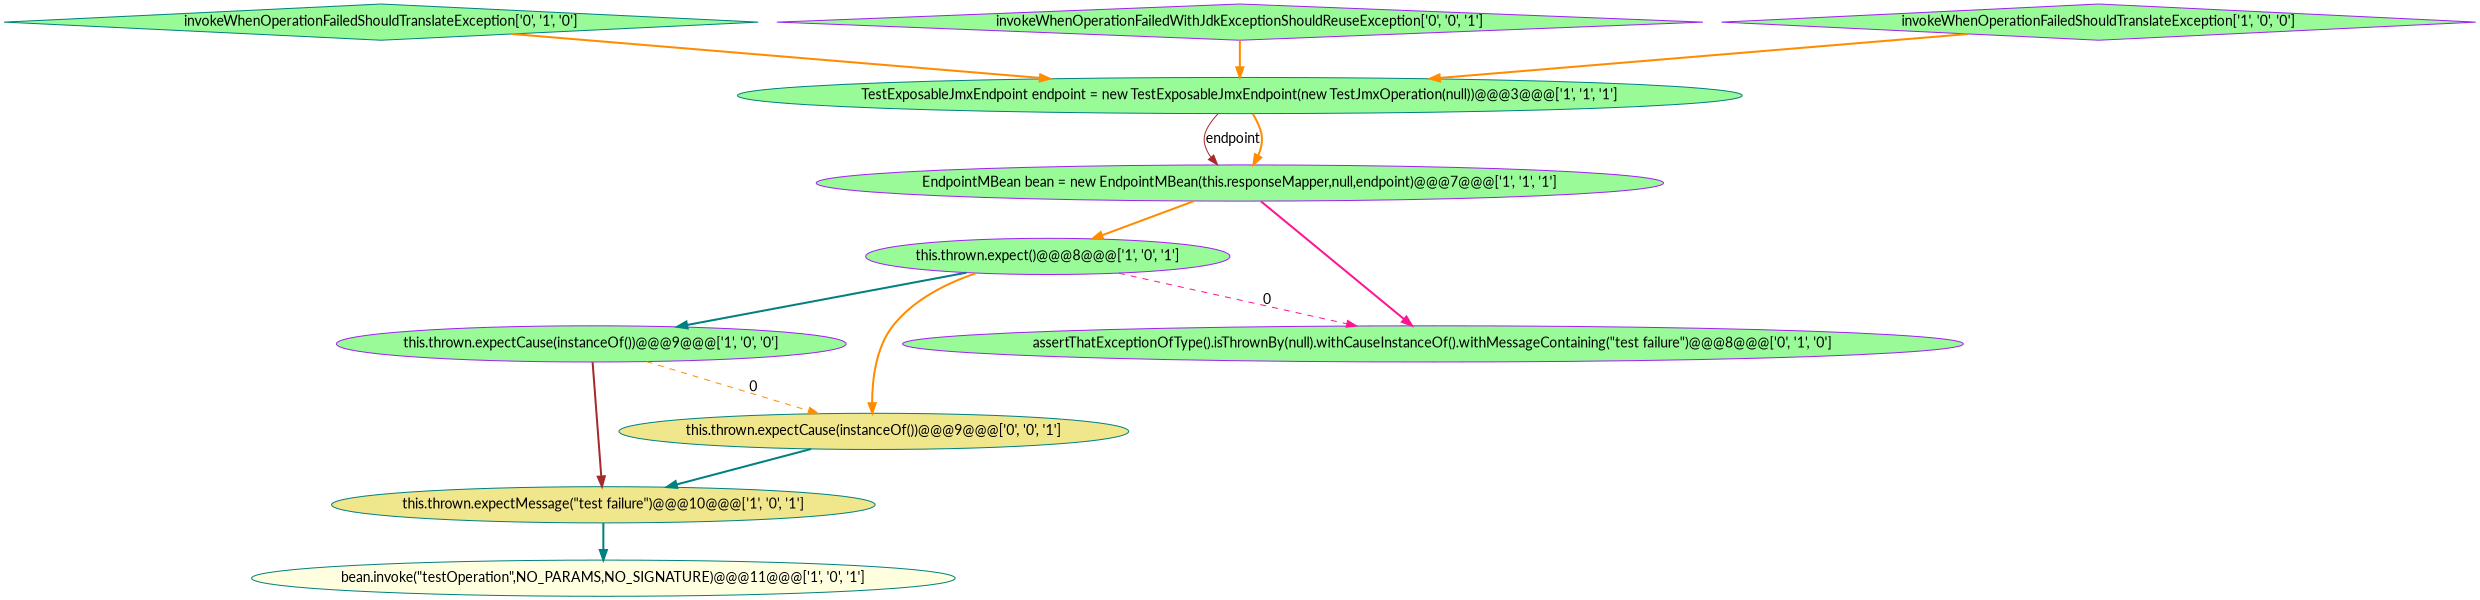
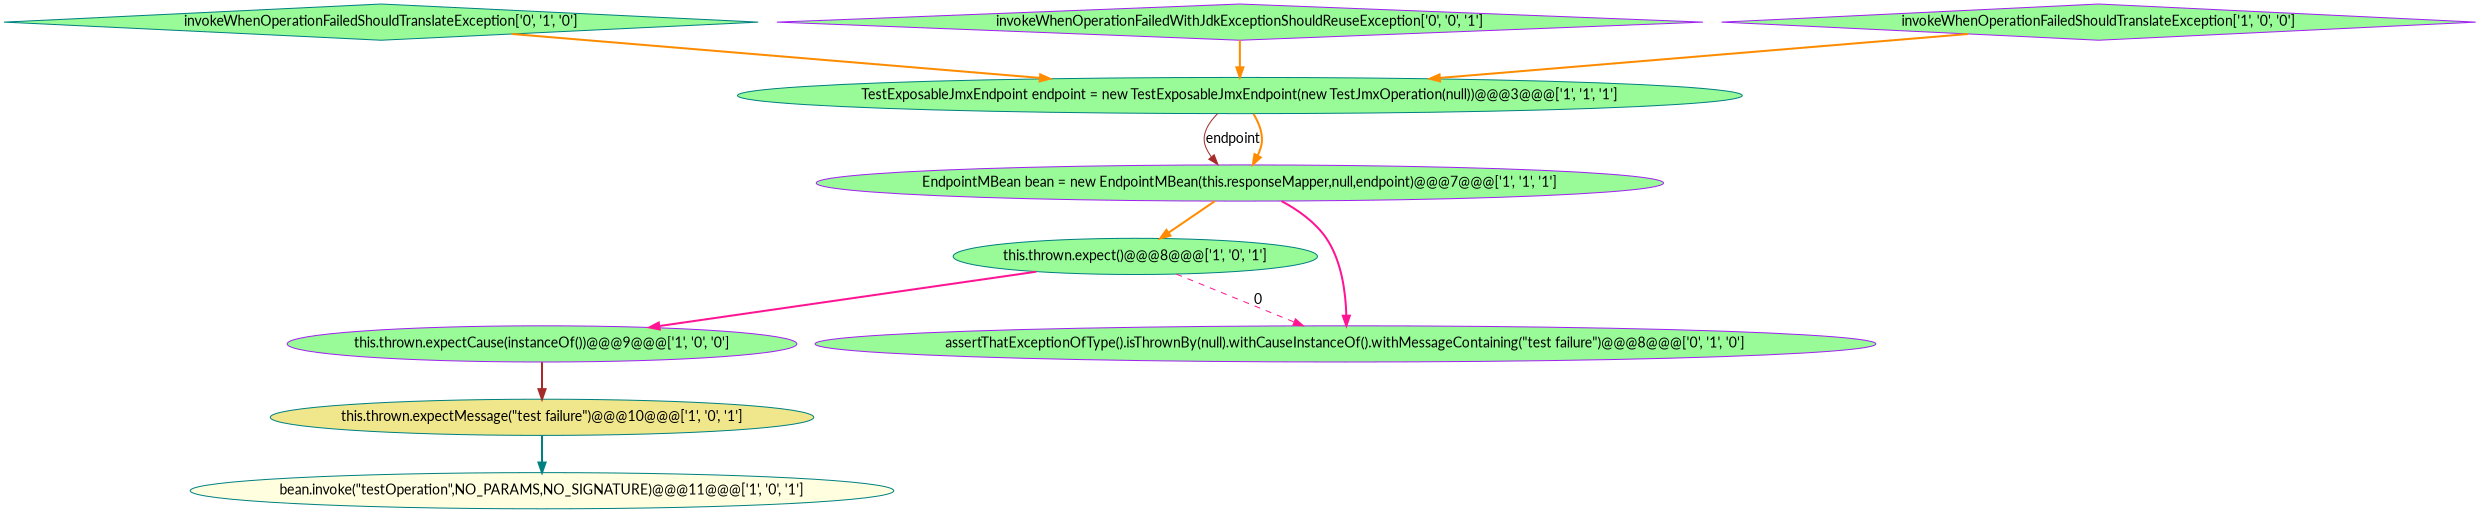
  digraph {
    fontname=Lato
    node [color=purple fillcolor=palegreen fontname=Lato shape=ellipse style=filled]
    edge [color=darkorange fontname=Lato style=bold]
    n1 [color=teal fillcolor=khaki label="this.thrown.expectMessage(\"test failure\")@@@10@@@['1', '0', '1']"]
    n2 [color=teal fillcolor=lightyellow label="bean.invoke(\"testOperation\",NO_PARAMS,NO_SIGNATURE)@@@11@@@['1', '0', '1']"]
    n3 [color=teal label="TestExposableJmxEndpoint endpoint = new TestExposableJmxEndpoint(new TestJmxOperation(null))@@@3@@@['1', '1', '1']"]
    n4 [label="EndpointMBean bean = new EndpointMBean(this.responseMapper,null,endpoint)@@@7@@@['1', '1', '1']"]
-   n5 [label="this.thrown.expect()@@@8@@@['1', '0', '1']"]
+   n5 [color=teal label="this.thrown.expect()@@@8@@@['1', '0', '1']"]
    n6 [label="assertThatExceptionOfType().isThrownBy(null).withCauseInstanceOf().withMessageContaining(\"test failure\")@@@8@@@['0', '1', '0']"]
    n7 [label="this.thrown.expectCause(instanceOf())@@@9@@@['1', '0', '0']"]
-   n8 [color=teal fillcolor=khaki label="this.thrown.expectCause(instanceOf())@@@9@@@['0', '0', '1']"]
    n9 [color=teal label="invokeWhenOperationFailedShouldTranslateException['0', '1', '0']" shape=diamond]
    n10 [label="invokeWhenOperationFailedWithJdkExceptionShouldReuseException['0', '0', '1']" shape=diamond]
    n11 [label="invokeWhenOperationFailedShouldTranslateException['1', '0', '0']" shape=diamond]
    n1 -> n2 [color=teal]
    n3 -> n4 [color=brown label=endpoint style=solid]
    n3 -> n4
    n4 -> n5
    n4 -> n6 [color=deeppink]
    n5 -> n6 [color=deeppink label=0 style=dashed]
-   n5 -> n7 [color=teal]
-   n5 -> n8
+   n5 -> n7 [color=deeppink]
    n7 -> n1 [color=brown]
-   n7 -> n8 [label=0 style=dashed]
-   n8 -> n1 [color=teal]
    n9 -> n3
    n10 -> n3
    n11 -> n3
  }
